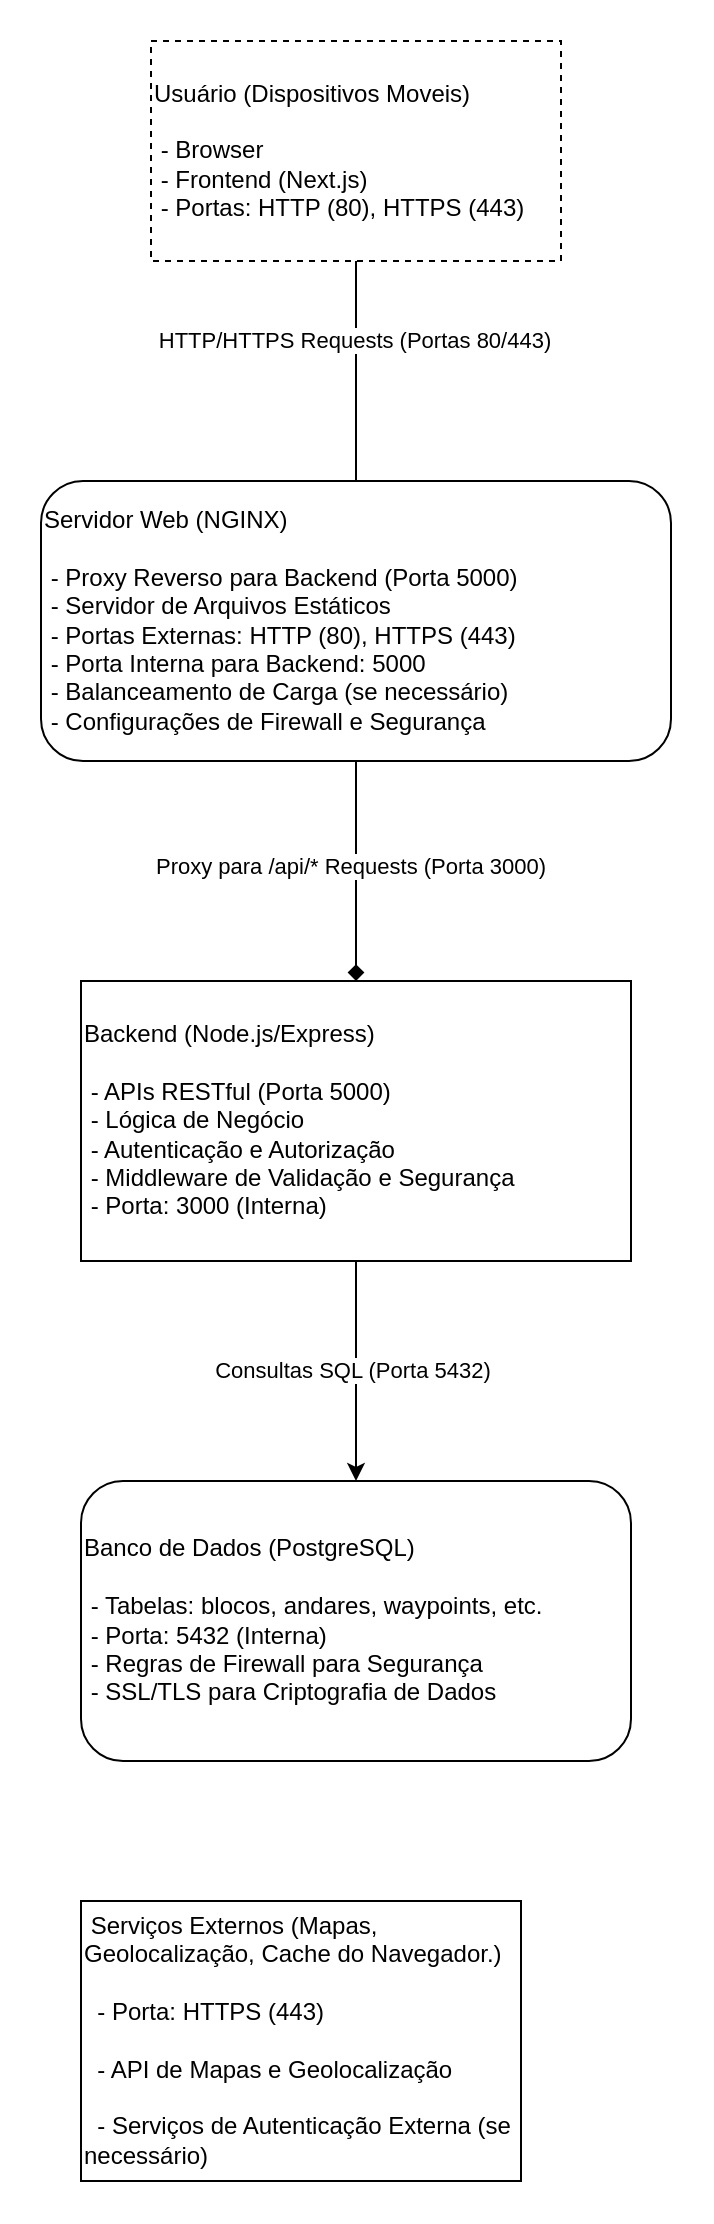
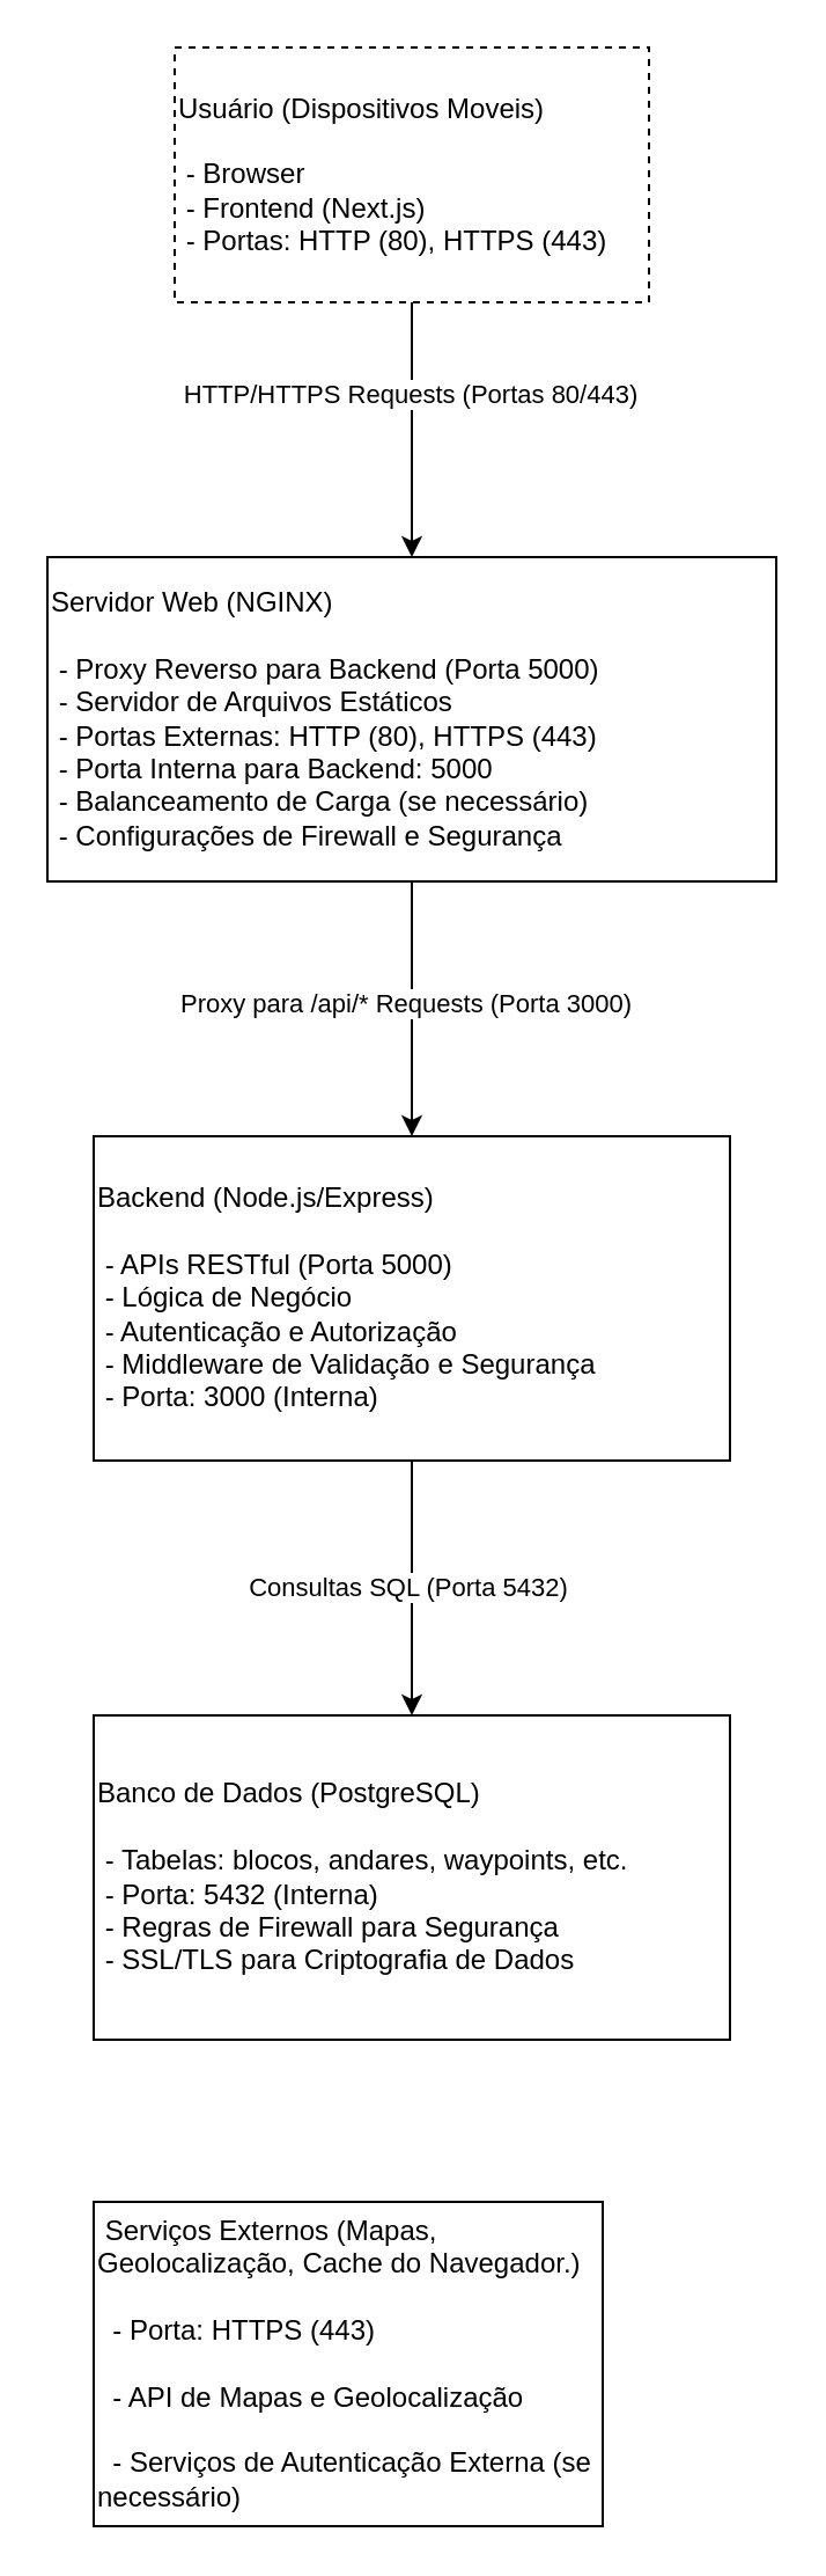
  <mxCell id="0" />
  <mxCell id="1" parent="0" />
- <mxCell id="2" style="edgeStyle=orthogonalEdgeStyle;rounded=0;orthogonalLoop=1;jettySize=auto;html=1;entryX=0.5;entryY=0;entryDx=0;entryDy=0;endArrow=none;" edge="1" parent="1" source="4" target="7"><mxGeometry relative="1" as="geometry" /></mxCell>
+ <mxCell id="2" style="edgeStyle=orthogonalEdgeStyle;rounded=0;orthogonalLoop=1;jettySize=auto;html=1;entryX=0.5;entryY=0;entryDx=0;entryDy=0;" edge="1" parent="1" source="4" target="7"><mxGeometry relative="1" as="geometry" /></mxCell>
  <mxCell id="3" value="HTTP/HTTPS Requests (Portas 80/443)" style="edgeLabel;html=1;align=center;verticalAlign=middle;resizable=0;points=[];" vertex="1" connectable="0" parent="2"><mxGeometry x="-0.298" y="-1" relative="1" as="geometry"><mxPoint as="offset" /></mxGeometry></mxCell>
  <mxCell id="4" value="Usuário (Dispositivos Moveis)&lt;div&gt;&lt;br&gt;&lt;/div&gt;&lt;div&gt;&amp;nbsp;-&lt;span style=&quot;background-color: initial;&quot;&gt;&amp;nbsp;Browser&lt;/span&gt;&lt;/div&gt;&lt;div&gt;&lt;span style=&quot;background-color: initial;&quot;&gt;&amp;nbsp;- Frontend (Next.js)&lt;/span&gt;&lt;/div&gt;&lt;div&gt;&lt;span style=&quot;background-color: initial;&quot;&gt;&amp;nbsp;- Portas: HTTP (80), HTTPS (443)&lt;/span&gt;&lt;/div&gt;" style="rounded=0;whiteSpace=wrap;html=1;align=left;dashed=1;" vertex="1" parent="1"><mxGeometry x="75" y="20" width="205" height="110" as="geometry" /></mxCell>
- <mxCell id="5" style="edgeStyle=orthogonalEdgeStyle;rounded=0;orthogonalLoop=1;jettySize=auto;html=1;entryX=0.5;entryY=0;entryDx=0;entryDy=0;endArrow=diamond;" edge="1" parent="1" source="7" target="10"><mxGeometry relative="1" as="geometry" /></mxCell>
+ <mxCell id="5" style="edgeStyle=orthogonalEdgeStyle;rounded=0;orthogonalLoop=1;jettySize=auto;html=1;entryX=0.5;entryY=0;entryDx=0;entryDy=0;" edge="1" parent="1" source="7" target="10"><mxGeometry relative="1" as="geometry" /></mxCell>
  <mxCell id="6" value="Proxy para /api/* Requests (Porta 3000)" style="edgeLabel;html=1;align=center;verticalAlign=middle;resizable=0;points=[];" vertex="1" connectable="0" parent="5"><mxGeometry x="-0.06" y="-3" relative="1" as="geometry"><mxPoint as="offset" /></mxGeometry></mxCell>
- <mxCell id="7" value="Servidor Web (NGINX)&amp;nbsp;&lt;div&gt;&lt;br&gt;&amp;nbsp;- Proxy Reverso para Backend (Porta 5000)&amp;nbsp;&lt;br&gt;&amp;nbsp;- Servidor de Arquivos Estáticos&amp;nbsp;&lt;br&gt;&amp;nbsp;- Portas Externas: HTTP (80), HTTPS (443)&amp;nbsp;&lt;br&gt;&amp;nbsp;- Porta Interna para Backend: 5000&lt;br&gt;&amp;nbsp;- Balanceamento de Carga (se necessário)&amp;nbsp;&lt;br&gt;&amp;nbsp;- Configurações de Firewall e Segurança&amp;nbsp;&lt;/div&gt;" style="whiteSpace=wrap;html=1;align=left;rounded=1;" vertex="1" parent="1"><mxGeometry x="20" y="240" width="315" height="140" as="geometry" /></mxCell>
+ <mxCell id="7" value="Servidor Web (NGINX)&amp;nbsp;&lt;div&gt;&lt;br&gt;&amp;nbsp;- Proxy Reverso para Backend (Porta 5000)&amp;nbsp;&lt;br&gt;&amp;nbsp;- Servidor de Arquivos Estáticos&amp;nbsp;&lt;br&gt;&amp;nbsp;- Portas Externas: HTTP (80), HTTPS (443)&amp;nbsp;&lt;br&gt;&amp;nbsp;- Porta Interna para Backend: 5000&lt;br&gt;&amp;nbsp;- Balanceamento de Carga (se necessário)&amp;nbsp;&lt;br&gt;&amp;nbsp;- Configurações de Firewall e Segurança&amp;nbsp;&lt;/div&gt;" style="rounded=0;whiteSpace=wrap;html=1;align=left;" vertex="1" parent="1"><mxGeometry x="20" y="240" width="315" height="140" as="geometry" /></mxCell>
  <mxCell id="8" style="edgeStyle=orthogonalEdgeStyle;rounded=0;orthogonalLoop=1;jettySize=auto;html=1;entryX=0.5;entryY=0;entryDx=0;entryDy=0;" edge="1" parent="1" source="10" target="11"><mxGeometry relative="1" as="geometry" /></mxCell>
  <mxCell id="9" value="Consultas SQL (Porta 5432)" style="edgeLabel;html=1;align=center;verticalAlign=middle;resizable=0;points=[];" vertex="1" connectable="0" parent="8"><mxGeometry x="-0.022" y="-2" relative="1" as="geometry"><mxPoint as="offset" /></mxGeometry></mxCell>
  <mxCell id="10" value="&lt;div&gt;&lt;span style=&quot;font-size: 12px;&quot;&gt;Backend (Node.js/Express)&amp;nbsp;&lt;/span&gt;&lt;/div&gt;&lt;div&gt;&lt;span style=&quot;font-size: 12px;&quot;&gt;&amp;nbsp;&amp;nbsp; &amp;nbsp; &amp;nbsp; &amp;nbsp; &amp;nbsp; &amp;nbsp; &amp;nbsp; &amp;nbsp; &amp;nbsp; &amp;nbsp; &amp;nbsp;&lt;/span&gt;&lt;/div&gt;&lt;div&gt;&lt;span style=&quot;font-size: 12px;&quot;&gt;&amp;nbsp;- APIs RESTful (Porta 5000)&amp;nbsp; &amp;nbsp; &amp;nbsp; &amp;nbsp; &amp;nbsp; &amp;nbsp; &amp;nbsp; &amp;nbsp; &amp;nbsp; &amp;nbsp; &amp;nbsp; &amp;nbsp;&amp;nbsp;&lt;/span&gt;&lt;/div&gt;&lt;div&gt;&lt;span style=&quot;font-size: 12px;&quot;&gt;&amp;nbsp;- Lógica de Negócio&amp;nbsp; &amp;nbsp; &amp;nbsp; &amp;nbsp; &amp;nbsp; &amp;nbsp; &amp;nbsp; &amp;nbsp; &amp;nbsp; &amp;nbsp; &amp;nbsp; &amp;nbsp; &amp;nbsp; &amp;nbsp; &amp;nbsp;&amp;nbsp;&lt;/span&gt;&lt;/div&gt;&lt;div&gt;&lt;span style=&quot;font-size: 12px;&quot;&gt;&amp;nbsp;- Autenticação e Autorização&amp;nbsp;&lt;/span&gt;&lt;/div&gt;&lt;div&gt;&lt;span style=&quot;font-size: 12px;&quot;&gt;&amp;nbsp;- Middleware de Validação e Segurança&amp;nbsp; &amp;nbsp; &amp;nbsp; &amp;nbsp; &amp;nbsp; &amp;nbsp; &amp;nbsp;&amp;nbsp;&lt;/span&gt;&lt;/div&gt;&lt;div&gt;&lt;span style=&quot;font-size: 12px;&quot;&gt;&amp;nbsp;- Porta: 3000 (Interna)&amp;nbsp; &amp;nbsp;&lt;/span&gt;&lt;/div&gt;" style="rounded=0;whiteSpace=wrap;html=1;align=left;" vertex="1" parent="1"><mxGeometry x="40" y="490" width="275" height="140" as="geometry" /></mxCell>
- <mxCell id="11" value="&lt;div&gt;&lt;span style=&quot;font-size: 12px;&quot;&gt;Banco de Dados (PostgreSQL)&amp;nbsp;&amp;nbsp;&lt;/span&gt;&lt;/div&gt;&lt;div&gt;&lt;span style=&quot;font-size: 12px;&quot;&gt;&amp;nbsp; &amp;nbsp; &amp;nbsp; &amp;nbsp; &amp;nbsp; &amp;nbsp; &amp;nbsp; &amp;nbsp; &amp;nbsp;&amp;nbsp;&lt;/span&gt;&lt;/div&gt;&lt;div&gt;&lt;span style=&quot;font-size: 12px;&quot;&gt;&amp;nbsp;- Tabelas: blocos, andares, waypoints, etc.&amp;nbsp; &amp;nbsp; &amp;nbsp; &amp;nbsp;&amp;nbsp;&lt;/span&gt;&lt;/div&gt;&lt;div&gt;&lt;span style=&quot;font-size: 12px;&quot;&gt;&amp;nbsp;- Porta: 5432 (Interna)&amp;nbsp; &amp;nbsp; &amp;nbsp; &amp;nbsp; &amp;nbsp; &amp;nbsp; &amp;nbsp; &amp;nbsp; &amp;nbsp; &amp;nbsp; &amp;nbsp; &amp;nbsp; &amp;nbsp; &amp;nbsp; &amp;nbsp; &amp;nbsp; &amp;nbsp; &amp;nbsp;&amp;nbsp;&lt;/span&gt;&lt;/div&gt;&lt;div&gt;&lt;span style=&quot;font-size: 12px;&quot;&gt;&amp;nbsp;- Regras de Firewall para Segurança&amp;nbsp; &amp;nbsp; &amp;nbsp; &amp;nbsp; &amp;nbsp; &amp;nbsp; &amp;nbsp; &amp;nbsp; &amp;nbsp; &amp;nbsp; &amp;nbsp;&lt;/span&gt;&lt;/div&gt;&lt;div&gt;&lt;span style=&quot;font-size: 12px;&quot;&gt;&amp;nbsp;- SSL/TLS para Criptografia de Dados&amp;nbsp;&lt;/span&gt;&lt;/div&gt;" style="whiteSpace=wrap;html=1;align=left;rounded=1;" vertex="1" parent="1"><mxGeometry x="40" y="740" width="275" height="140" as="geometry" /></mxCell>
+ <mxCell id="11" value="&lt;div&gt;&lt;span style=&quot;font-size: 12px;&quot;&gt;Banco de Dados (PostgreSQL)&amp;nbsp;&amp;nbsp;&lt;/span&gt;&lt;/div&gt;&lt;div&gt;&lt;span style=&quot;font-size: 12px;&quot;&gt;&amp;nbsp; &amp;nbsp; &amp;nbsp; &amp;nbsp; &amp;nbsp; &amp;nbsp; &amp;nbsp; &amp;nbsp; &amp;nbsp;&amp;nbsp;&lt;/span&gt;&lt;/div&gt;&lt;div&gt;&lt;span style=&quot;font-size: 12px;&quot;&gt;&amp;nbsp;- Tabelas: blocos, andares, waypoints, etc.&amp;nbsp; &amp;nbsp; &amp;nbsp; &amp;nbsp;&amp;nbsp;&lt;/span&gt;&lt;/div&gt;&lt;div&gt;&lt;span style=&quot;font-size: 12px;&quot;&gt;&amp;nbsp;- Porta: 5432 (Interna)&amp;nbsp; &amp;nbsp; &amp;nbsp; &amp;nbsp; &amp;nbsp; &amp;nbsp; &amp;nbsp; &amp;nbsp; &amp;nbsp; &amp;nbsp; &amp;nbsp; &amp;nbsp; &amp;nbsp; &amp;nbsp; &amp;nbsp; &amp;nbsp; &amp;nbsp; &amp;nbsp;&amp;nbsp;&lt;/span&gt;&lt;/div&gt;&lt;div&gt;&lt;span style=&quot;font-size: 12px;&quot;&gt;&amp;nbsp;- Regras de Firewall para Segurança&amp;nbsp; &amp;nbsp; &amp;nbsp; &amp;nbsp; &amp;nbsp; &amp;nbsp; &amp;nbsp; &amp;nbsp; &amp;nbsp; &amp;nbsp; &amp;nbsp;&lt;/span&gt;&lt;/div&gt;&lt;div&gt;&lt;span style=&quot;font-size: 12px;&quot;&gt;&amp;nbsp;- SSL/TLS para Criptografia de Dados&amp;nbsp;&lt;/span&gt;&lt;/div&gt;" style="rounded=0;whiteSpace=wrap;html=1;align=left;" vertex="1" parent="1"><mxGeometry x="40" y="740" width="275" height="140" as="geometry" /></mxCell>
  <mxCell id="12" value="&lt;div&gt;&lt;span style=&quot;font-size: 12px;&quot;&gt;&amp;nbsp;Serviços Externos (Mapas, Geolocalização, Cache do Navegador.)&amp;nbsp;&lt;/span&gt;&lt;/div&gt;&lt;div&gt;&lt;span style=&quot;font-size: 12px;&quot;&gt;&amp;nbsp;&amp;nbsp; &amp;nbsp; &amp;nbsp; &amp;nbsp;&lt;/span&gt;&lt;/div&gt;&lt;div&gt;&lt;span style=&quot;font-size: 12px;&quot;&gt;&amp;nbsp; - Porta: HTTPS (443)&amp;nbsp; &amp;nbsp; &amp;nbsp; &amp;nbsp; &amp;nbsp; &amp;nbsp; &amp;nbsp; &amp;nbsp; &amp;nbsp; &amp;nbsp; &amp;nbsp; &amp;nbsp; &amp;nbsp; &amp;nbsp; &amp;nbsp; &amp;nbsp; &amp;nbsp;&lt;/span&gt;&lt;/div&gt;&lt;div&gt;&lt;span style=&quot;font-size: 12px;&quot;&gt;&amp;nbsp; - API de Mapas e Geolocalização&amp;nbsp; &amp;nbsp; &amp;nbsp; &amp;nbsp; &amp;nbsp; &amp;nbsp; &amp;nbsp; &amp;nbsp; &amp;nbsp; &amp;nbsp;&lt;/span&gt;&lt;/div&gt;&lt;div&gt;&lt;span style=&quot;font-size: 12px;&quot;&gt;&amp;nbsp; - Serviços de Autenticação Externa (se necessário)&lt;/span&gt;&lt;/div&gt;" style="rounded=0;whiteSpace=wrap;html=1;align=left;" vertex="1" parent="1"><mxGeometry x="40" y="950" width="220" height="140" as="geometry" /></mxCell>
